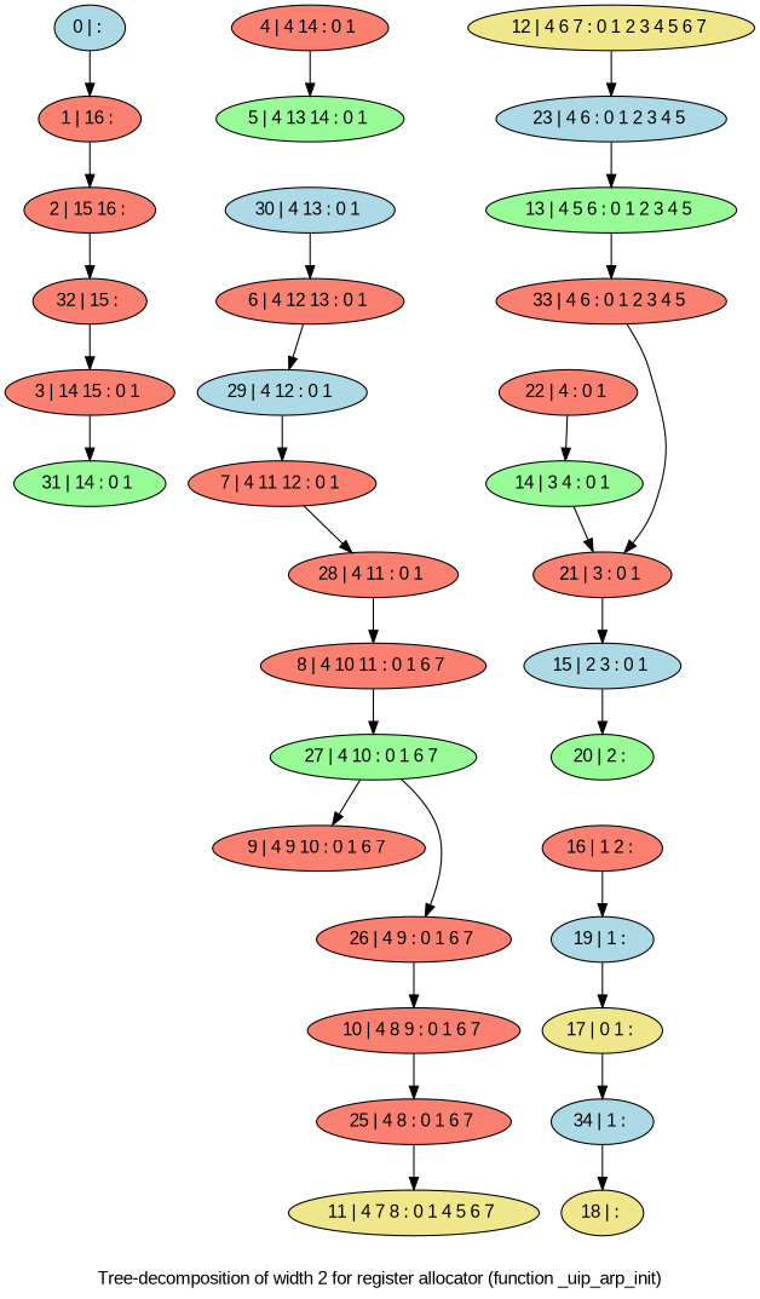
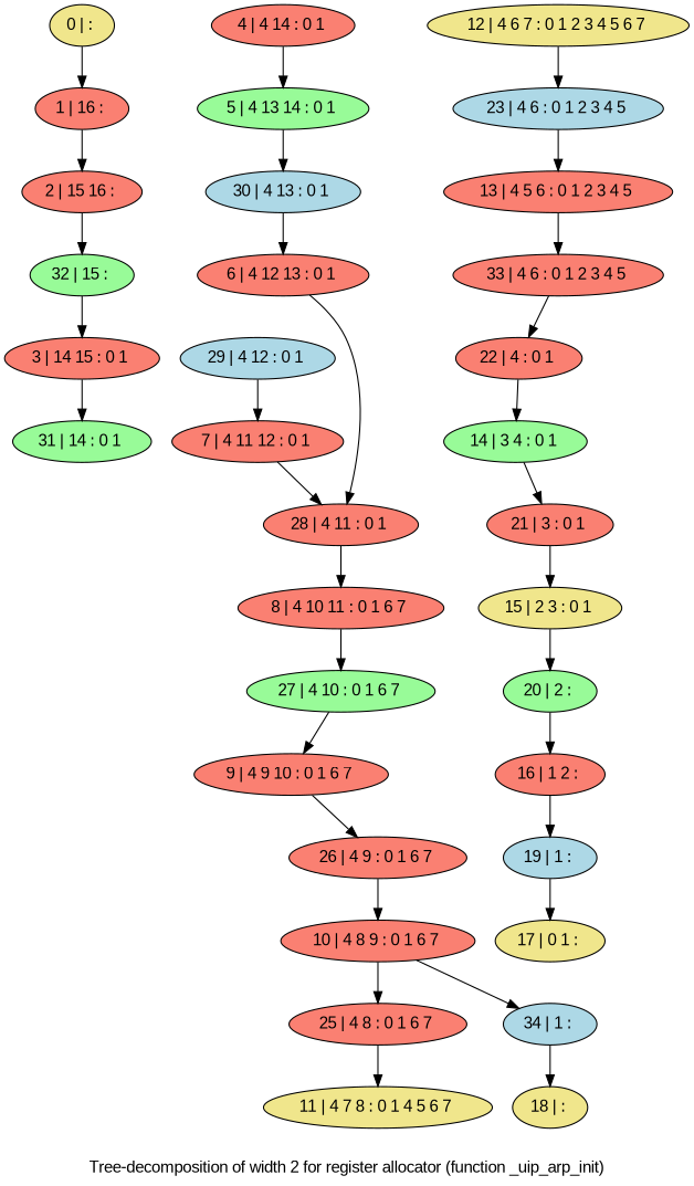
  digraph {
    fontname="Liberation Sans"
    label="Tree-decomposition of width 2 for register allocator (function _uip_arp_init)"
    node [fillcolor=salmon fontname="Liberation Sans" style=filled]
    edge [fontname="Liberation Sans"]
-   n1 [fillcolor=lightblue label="0 | : "]
+   n1 [fillcolor=khaki label="0 | : "]
    n2 [label="1 | 16 : "]
    n3 [label="2 | 15 16 : "]
-   n4 [label="32 | 15 : "]
+   n4 [fillcolor=palegreen label="32 | 15 : "]
    n5 [label="3 | 14 15 : 0 1 "]
    n6 [fillcolor=palegreen label="31 | 14 : 0 1 "]
    n7 [label="4 | 4 14 : 0 1 "]
    n8 [fillcolor=palegreen label="5 | 4 13 14 : 0 1 "]
    n9 [fillcolor=lightblue label="30 | 4 13 : 0 1 "]
    n10 [label="6 | 4 12 13 : 0 1 "]
    n11 [fillcolor=lightblue label="29 | 4 12 : 0 1 "]
    n12 [label="7 | 4 11 12 : 0 1 "]
    n13 [label="28 | 4 11 : 0 1 "]
    n14 [label="8 | 4 10 11 : 0 1 6 7 "]
    n15 [fillcolor=palegreen label="27 | 4 10 : 0 1 6 7 "]
    n16 [label="9 | 4 9 10 : 0 1 6 7 "]
    n17 [label="26 | 4 9 : 0 1 6 7 "]
    n18 [label="10 | 4 8 9 : 0 1 6 7 "]
    n19 [label="25 | 4 8 : 0 1 6 7 "]
    n20 [fillcolor=khaki label="11 | 4 7 8 : 0 1 4 5 6 7 "]
    n21 [fillcolor=khaki label="12 | 4 6 7 : 0 1 2 3 4 5 6 7 "]
    n22 [fillcolor=lightblue label="23 | 4 6 : 0 1 2 3 4 5 "]
-   n23 [fillcolor=palegreen label="13 | 4 5 6 : 0 1 2 3 4 5 "]
+   n23 [label="13 | 4 5 6 : 0 1 2 3 4 5 "]
    n24 [label="33 | 4 6 : 0 1 2 3 4 5 "]
    n25 [label="22 | 4 : 0 1 "]
    n26 [fillcolor=palegreen label="14 | 3 4 : 0 1 "]
    n27 [label="21 | 3 : 0 1 "]
-   n28 [fillcolor=lightblue label="15 | 2 3 : 0 1 "]
+   n28 [fillcolor=khaki label="15 | 2 3 : 0 1 "]
    n29 [fillcolor=palegreen label="20 | 2 : "]
    n30 [label="16 | 1 2 : "]
    n31 [fillcolor=lightblue label="19 | 1 : "]
    n32 [fillcolor=khaki label="17 | 0 1 : "]
    n33 [fillcolor=lightblue label="34 | 1 : "]
    n34 [fillcolor=khaki label="18 | : "]
    n1 -> n2
    n2 -> n3
    n3 -> n4
    n4 -> n5
    n5 -> n6
    n7 -> n8
+   n8 -> n9
    n9 -> n10
-   n10 -> n11
+   n10 -> n13
    n11 -> n12
    n12 -> n13
    n13 -> n14
    n14 -> n15
    n15 -> n16
-   n15 -> n17
+   n16 -> n17
    n17 -> n18
    n18 -> n19
    n19 -> n20
    n21 -> n22
    n22 -> n23
    n23 -> n24
-   n24 -> n27
+   n24 -> n25
    n25 -> n26
    n26 -> n27
    n27 -> n28
    n28 -> n29
+   n29 -> n30
    n30 -> n31
    n31 -> n32
-   n32 -> n33
+   n18 -> n33
    n33 -> n34
  }
